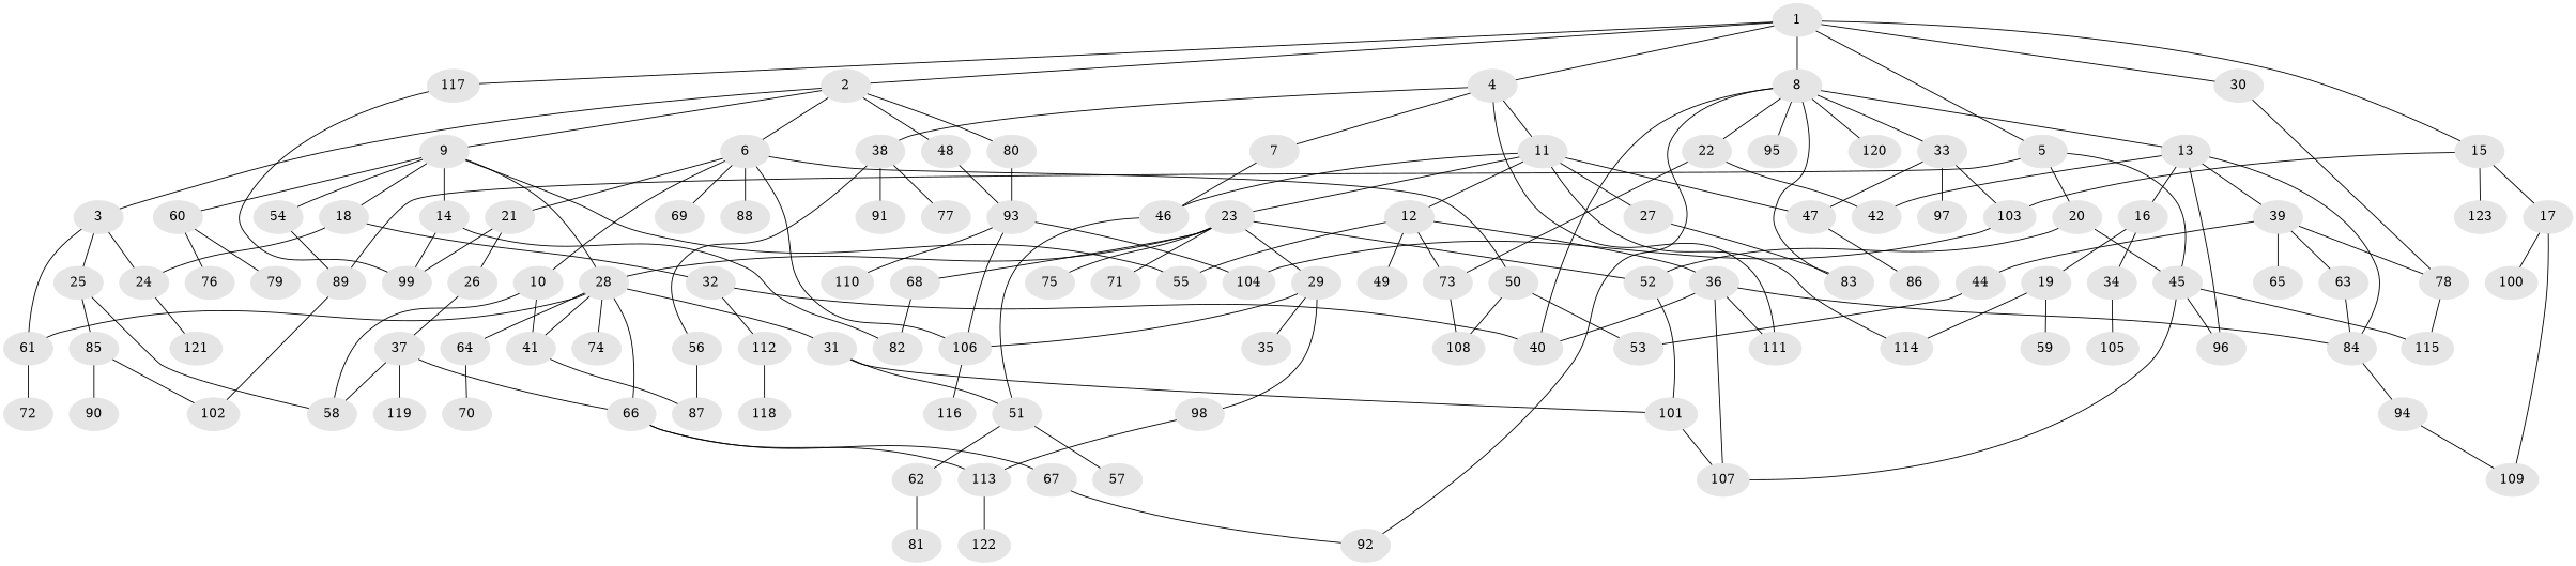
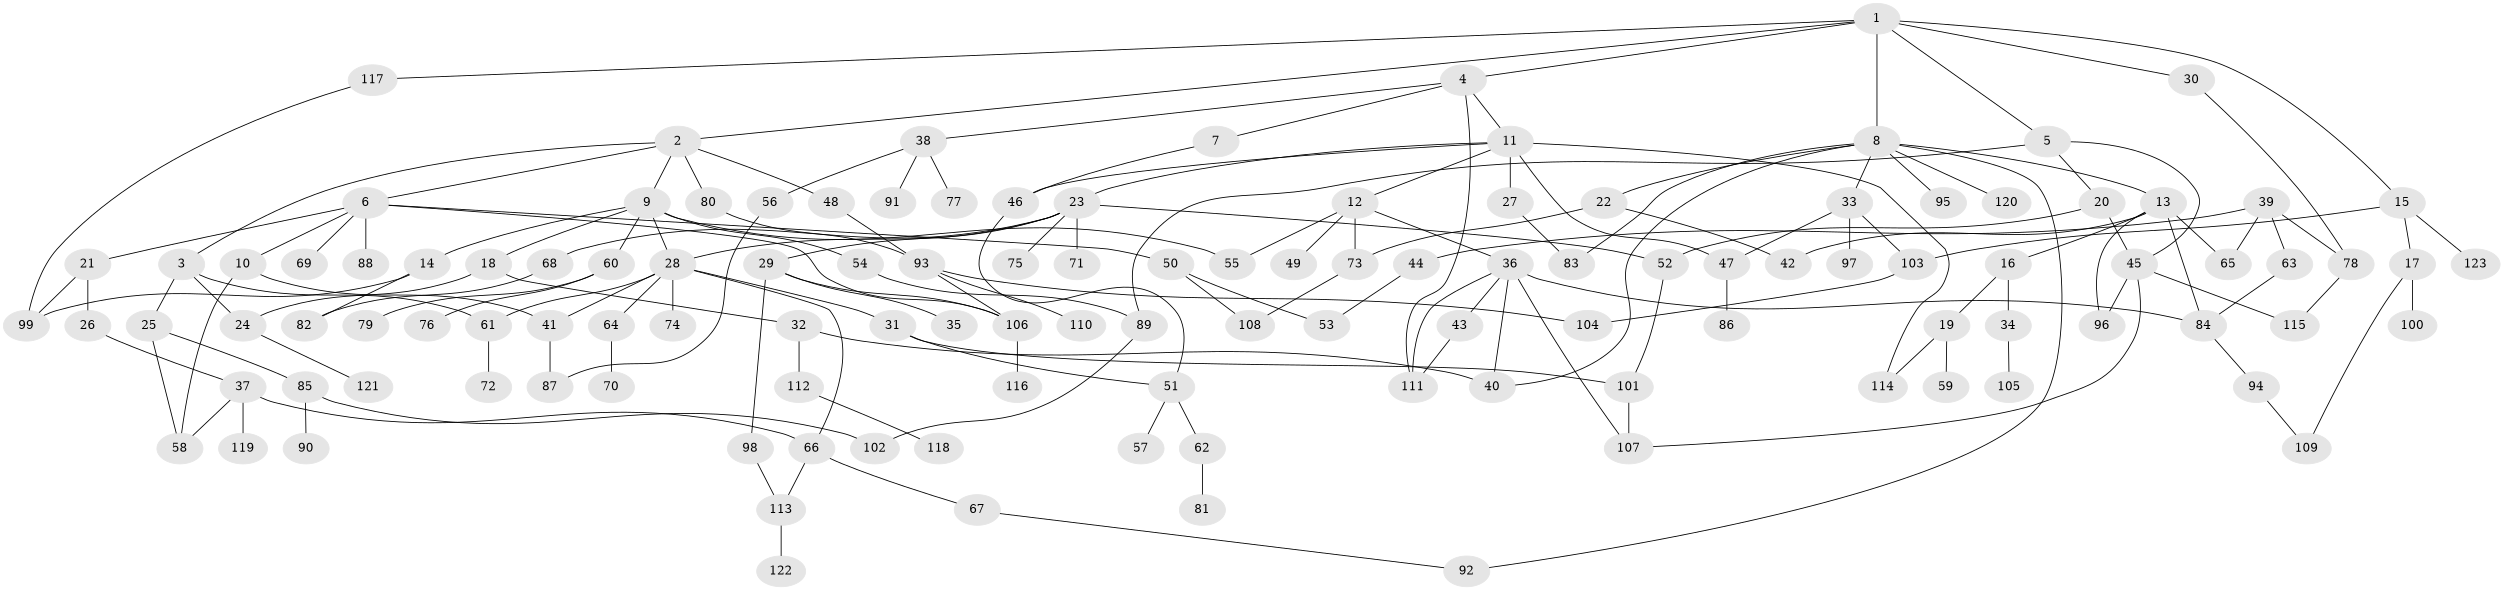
  graph {
    node [color=gray90 style=filled]
    1
    2
    4
    5
    8
    15
    30
    117
    3
    6
    9
    48
    80
    7
    11
    38
    111
    20
    45
    89
    13
    22
    33
    40
    83
    92
    95
    120
    17
    103
    123
    78
    99
    24
    25
    61
    10
    21
    50
    69
    88
    106
    14
    18
    28
    54
    55
    60
    93
    121
    58
    85
    72
    46
    12
    23
    27
    47
    114
    56
    77
    91
    52
    96
    107
    115
    102
    41
    26
    53
    108
    116
    51
    16
    39
    42
    84
    73
    97
    82
    32
    31
    64
    66
    74
    76
    79
    87
    36
    49
    29
    68
    71
    75
    86
+   43
    19
    34
    44
    63
    65
    94
    100
    109
    104
    59
    105
    112
    101
    37
    35
    98
    90
    119
    70
    67
    113
    57
    62
    118
    110
    81
    122
    1 -- 2
    1 -- 4
    1 -- 5
    1 -- 8
    1 -- 15
    1 -- 30
    1 -- 117
    2 -- 3
    2 -- 6
    2 -- 9
    2 -- 48
    2 -- 80
    4 -- 7
    4 -- 11
    4 -- 38
    4 -- 111
    5 -- 20
    5 -- 45
    5 -- 89
    8 -- 13
    8 -- 22
    8 -- 33
    8 -- 40
    8 -- 83
    8 -- 92
    8 -- 95
    8 -- 120
    15 -- 17
    15 -- 103
    15 -- 123
    30 -- 78
    117 -- 99
    3 -- 24
    3 -- 25
    3 -- 61
    6 -- 10
    6 -- 21
    6 -- 50
    6 -- 69
    6 -- 88
    6 -- 106
    9 -- 14
    9 -- 18
    9 -- 28
    9 -- 54
    9 -- 55
    9 -- 60
    48 -- 93
    80 -- 93
    7 -- 46
    11 -- 46
    11 -- 12
    11 -- 23
    11 -- 27
    11 -- 47
    11 -- 114
    38 -- 56
    38 -- 77
    38 -- 91
    20 -- 45
    20 -- 52
    45 -- 96
    45 -- 107
    45 -- 115
    89 -- 102
    13 -- 96
    13 -- 16
-   13 -- 39
+   13 -- 65
    13 -- 42
    13 -- 84
    22 -- 42
    22 -- 73
    33 -- 103
    33 -- 47
    33 -- 97
    17 -- 100
    17 -- 109
    103 -- 104
    78 -- 115
    24 -- 121
    25 -- 58
    25 -- 85
    61 -- 72
    10 -- 58
    10 -- 41
    21 -- 99
    21 -- 26
    50 -- 53
    50 -- 108
    106 -- 116
    14 -- 99
    14 -- 82
    18 -- 24
    18 -- 32
    28 -- 61
    28 -- 41
    28 -- 31
    28 -- 64
    28 -- 66
    28 -- 74
    54 -- 89
    60 -- 76
    60 -- 79
    93 -- 106
    93 -- 104
    93 -- 110
    85 -- 102
    85 -- 90
    46 -- 51
    12 -- 55
    12 -- 73
    12 -- 36
    12 -- 49
    23 -- 28
    23 -- 52
    23 -- 29
    23 -- 68
    23 -- 71
    23 -- 75
    27 -- 83
    47 -- 86
    56 -- 87
    52 -- 101
    41 -- 87
    26 -- 37
    51 -- 57
    51 -- 62
    16 -- 19
    16 -- 34
    39 -- 78
    39 -- 44
    39 -- 63
    39 -- 65
    84 -- 94
    73 -- 108
    32 -- 40
    32 -- 112
    31 -- 51
    31 -- 101
    64 -- 70
    66 -- 67
    66 -- 113
    36 -- 111
    36 -- 40
    36 -- 107
    36 -- 84
+   36 -- 43
    29 -- 106
    29 -- 35
    29 -- 98
    68 -- 82
+   43 -- 111
    19 -- 114
    19 -- 59
    34 -- 105
    44 -- 53
    63 -- 84
    94 -- 109
    112 -- 118
    101 -- 107
    37 -- 58
    37 -- 66
    37 -- 119
    98 -- 113
    67 -- 92
    113 -- 122
    62 -- 81
  }
